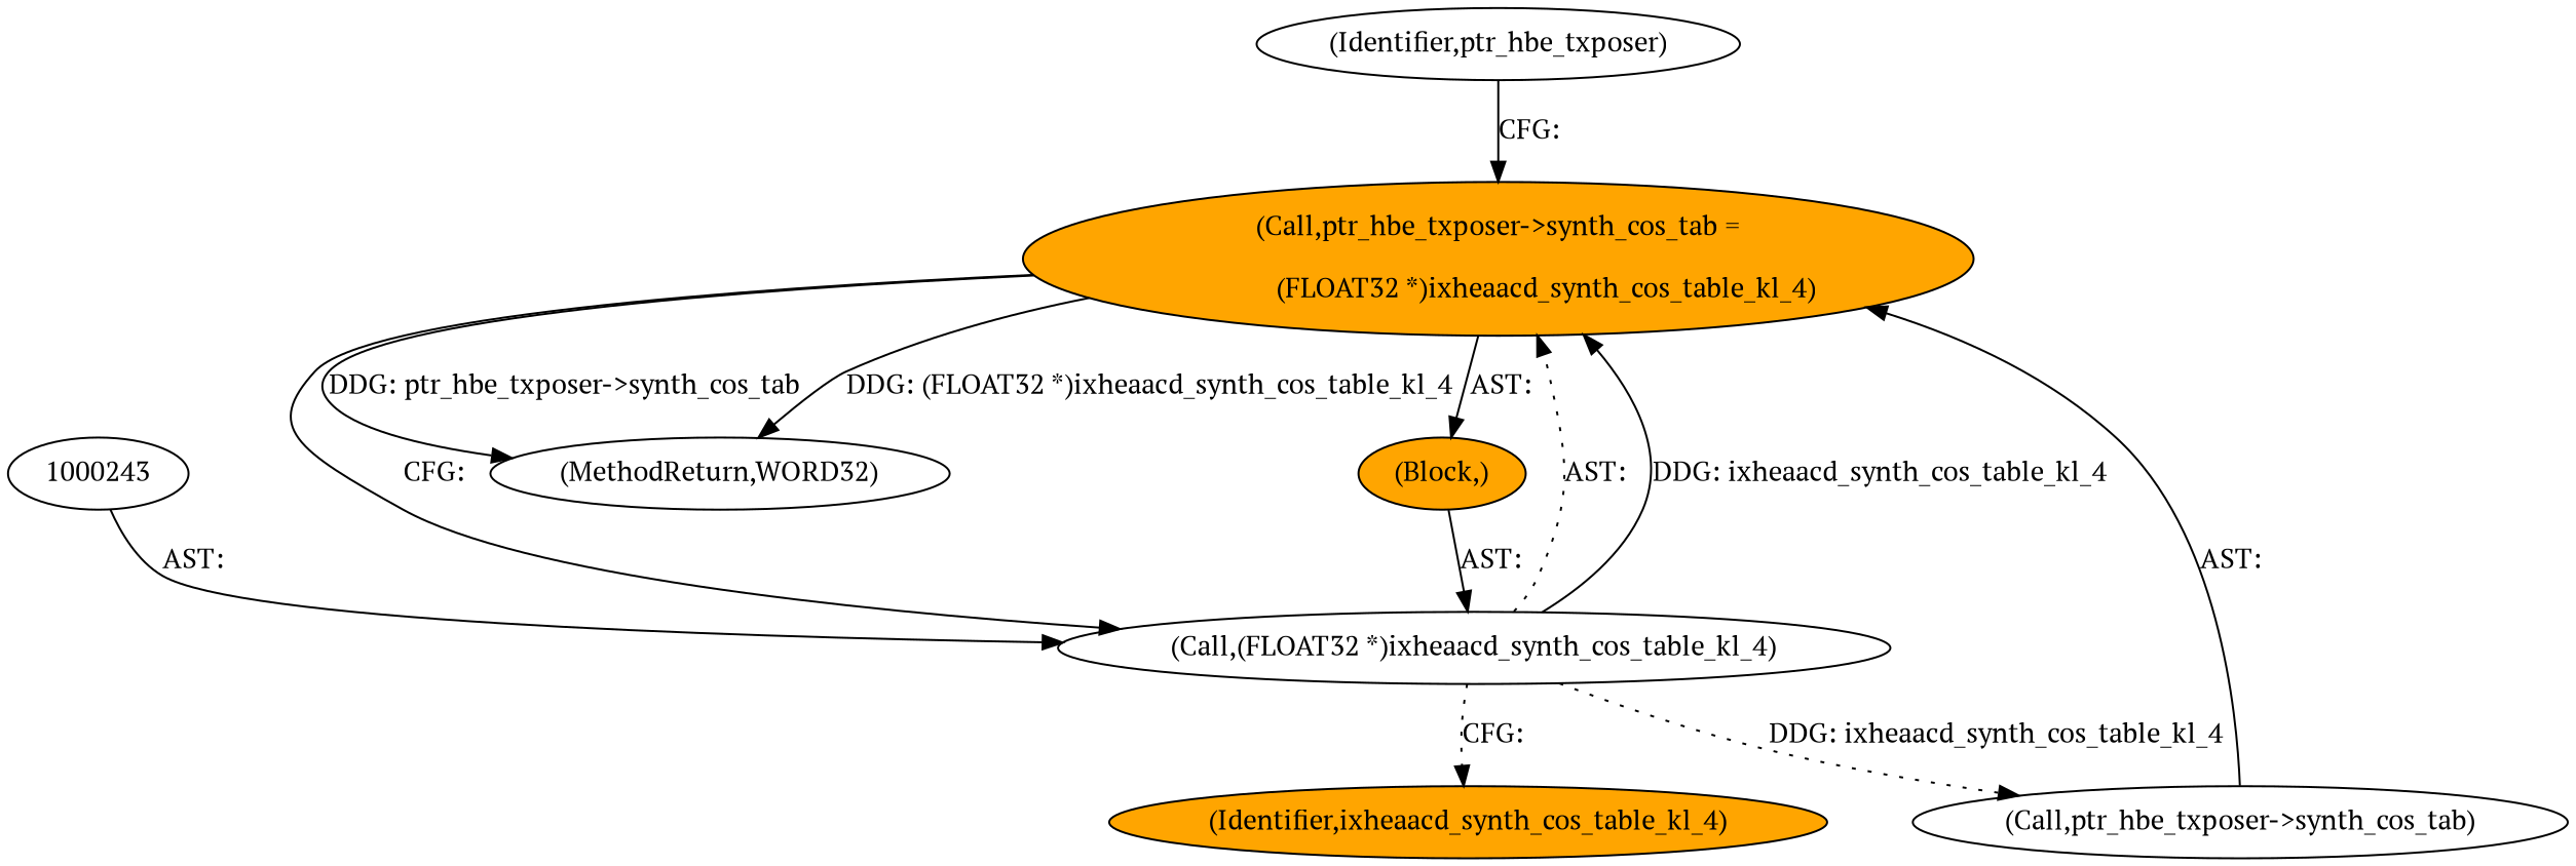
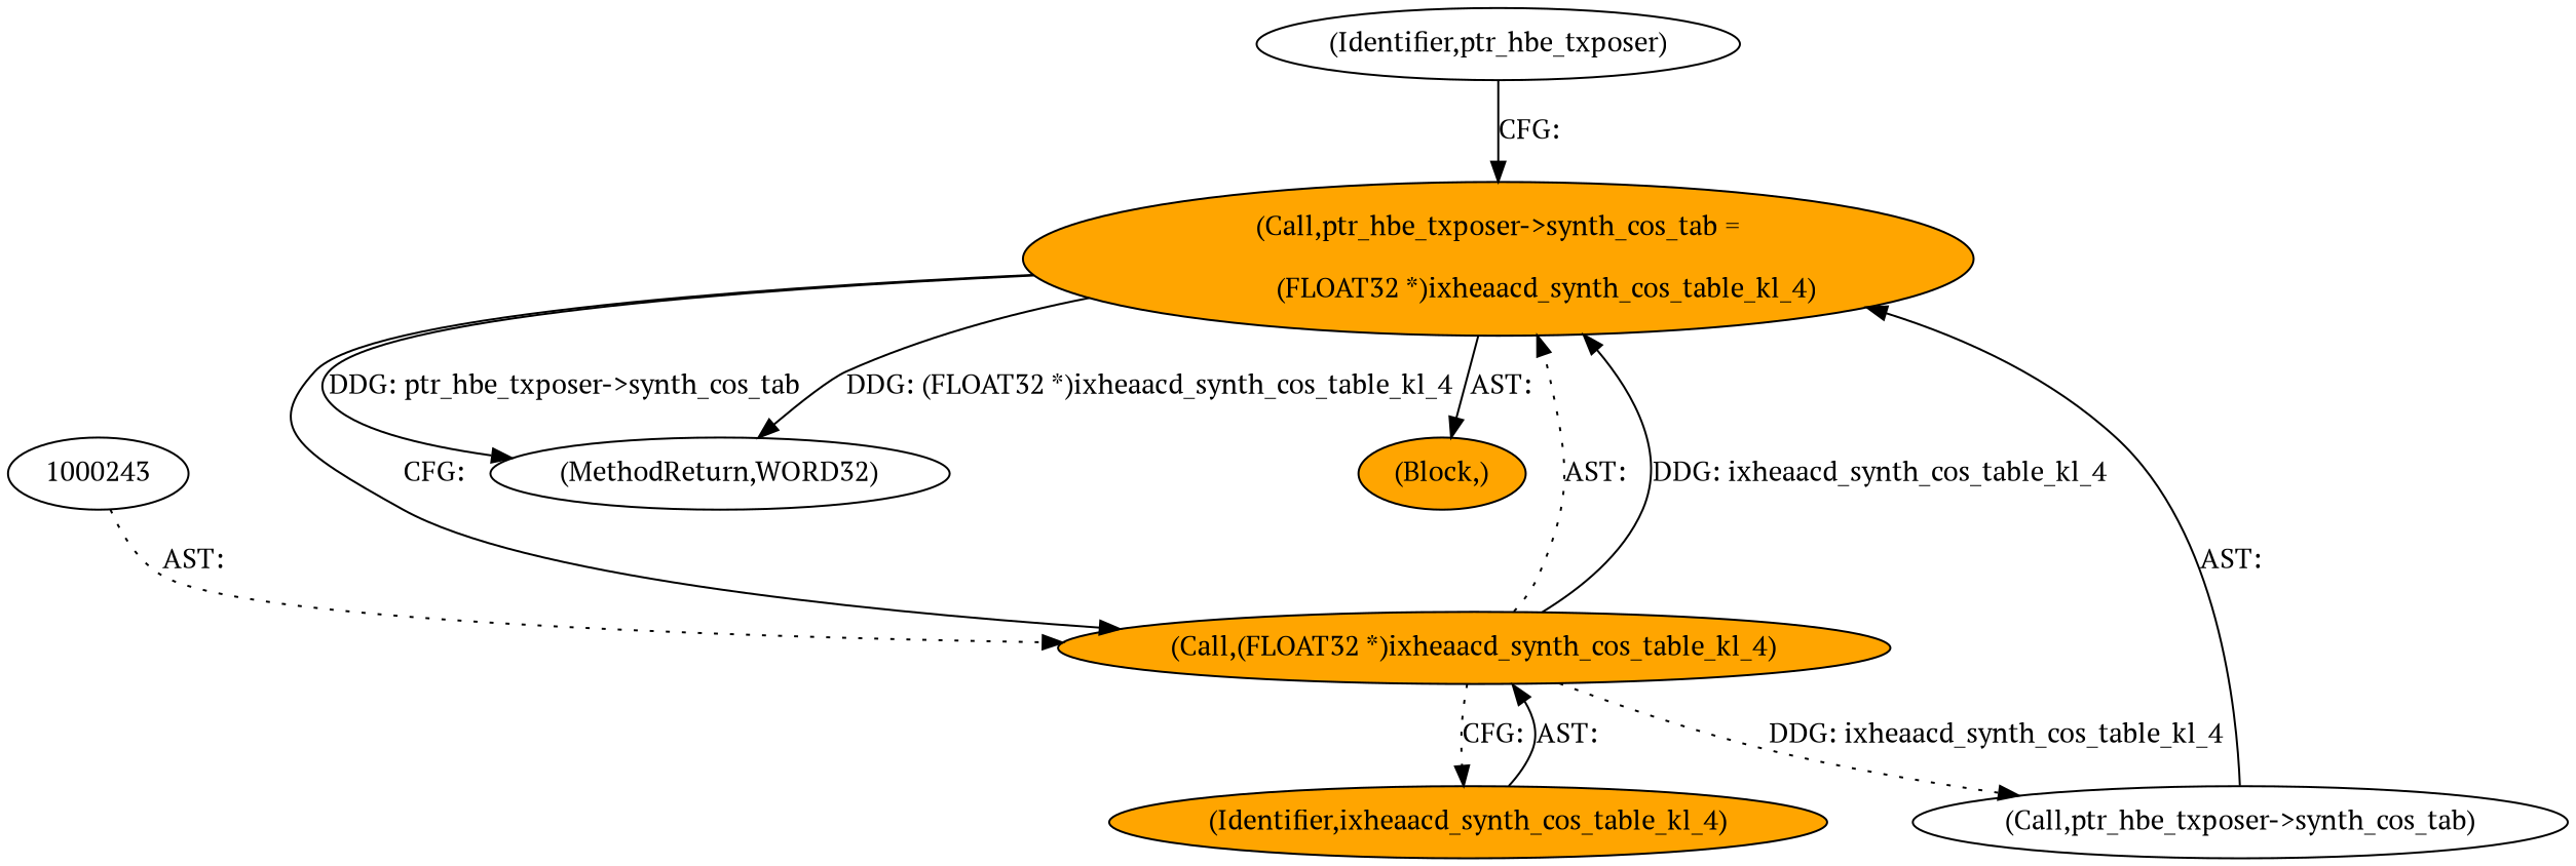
  digraph {
    fontname="PT Serif"
    node [fillcolor=white fontname="PT Serif" style=filled]
    edge [fontname="PT Serif" style=solid]
    n1 [fillcolor=orange label="(Call,ptr_hbe_txposer->synth_cos_tab =\n\n             (FLOAT32 *)ixheaacd_synth_cos_table_kl_4)"]
-   n2 [label="(Call,(FLOAT32 *)ixheaacd_synth_cos_table_kl_4)"]
+   n2 [fillcolor=orange label="(Call,(FLOAT32 *)ixheaacd_synth_cos_table_kl_4)"]
    n3 [label="(MethodReturn,WORD32)"]
    n4 [fillcolor=orange label="(Block,)"]
    n5 [fillcolor=orange label="(Identifier,ixheaacd_synth_cos_table_kl_4)"]
    n6 [label="(Call,ptr_hbe_txposer->synth_cos_tab)"]
    n7 [label="(Identifier,ptr_hbe_txposer)"]
    1000243
    n1 -> n2 [label="CFG: "]
    n1 -> n3 [label="DDG: ptr_hbe_txposer->synth_cos_tab"]
    n1 -> n3 [label="DDG: (FLOAT32 *)ixheaacd_synth_cos_table_kl_4"]
    n1 -> n4 [label="AST: "]
    n2 -> n1 [label="AST: " style=dotted]
    n2 -> n1 [label="DDG: ixheaacd_synth_cos_table_kl_4"]
    n2 -> n5 [label="CFG: " style=dotted]
    n2 -> n6 [label="DDG: ixheaacd_synth_cos_table_kl_4" style=dotted]
-   n4 -> n2 [label="AST: "]
+   n5 -> n2 [label="AST: "]
    n6 -> n1 [label="AST: "]
    n7 -> n1 [label="CFG: "]
-   1000243 -> n2 [label="AST: "]
+   1000243 -> n2 [label="AST: " style=dotted]
  }
